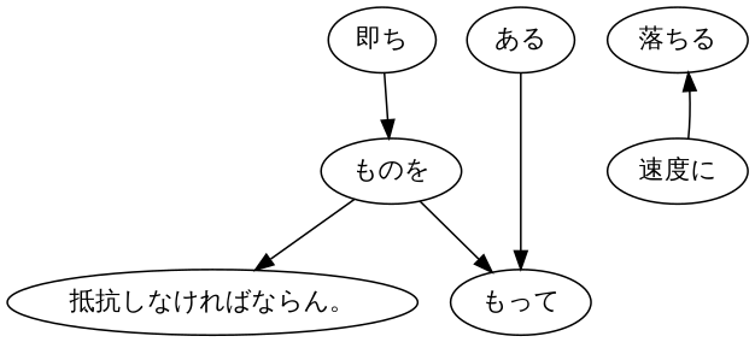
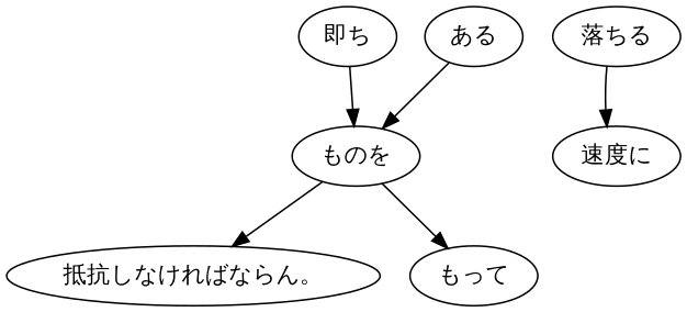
  digraph {
    fontname="Noto Serif"
    node [fontname="Noto Serif"]
    edge [fontname="Noto Serif"]
    n1 [label="即ち"]
    n2 [label="ものを"]
    n3 [label="ある"]
    n4 [label="もって"]
    n5 [label="抵抗しなければならん。"]
    n6 [label="落ちる"]
    n7 [label="速度に"]
    n1 -> n2
    n2 -> n4
    n2 -> n5
-   n3 -> n4
-   n7 -> n6
+   n3 -> n2
+   n6 -> n7
  }
